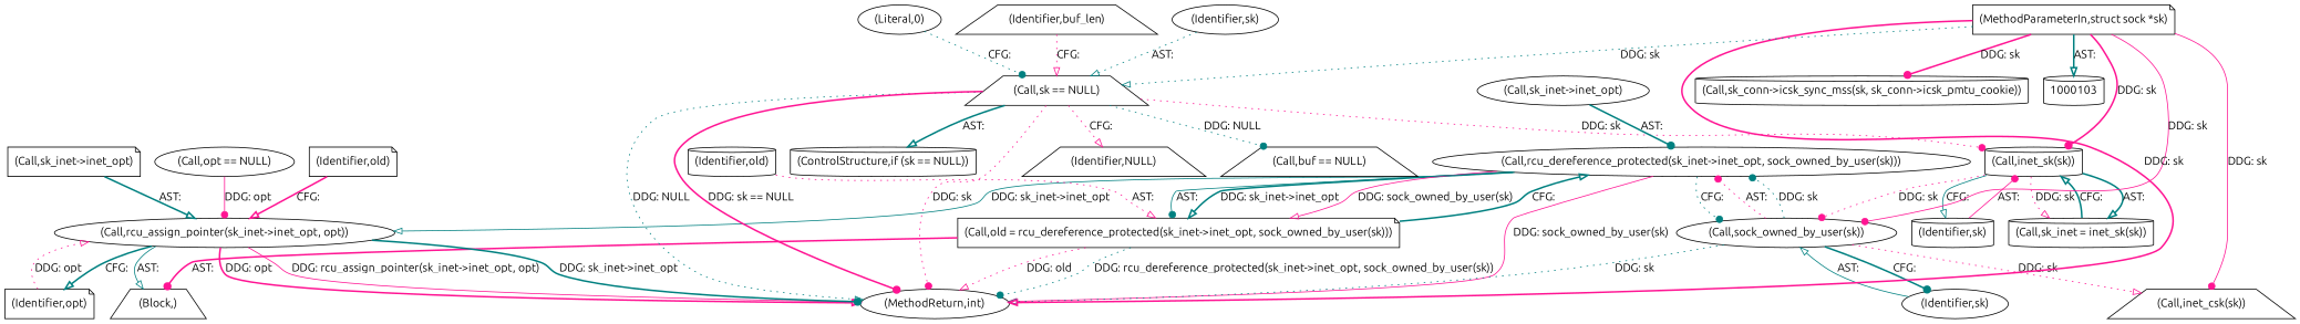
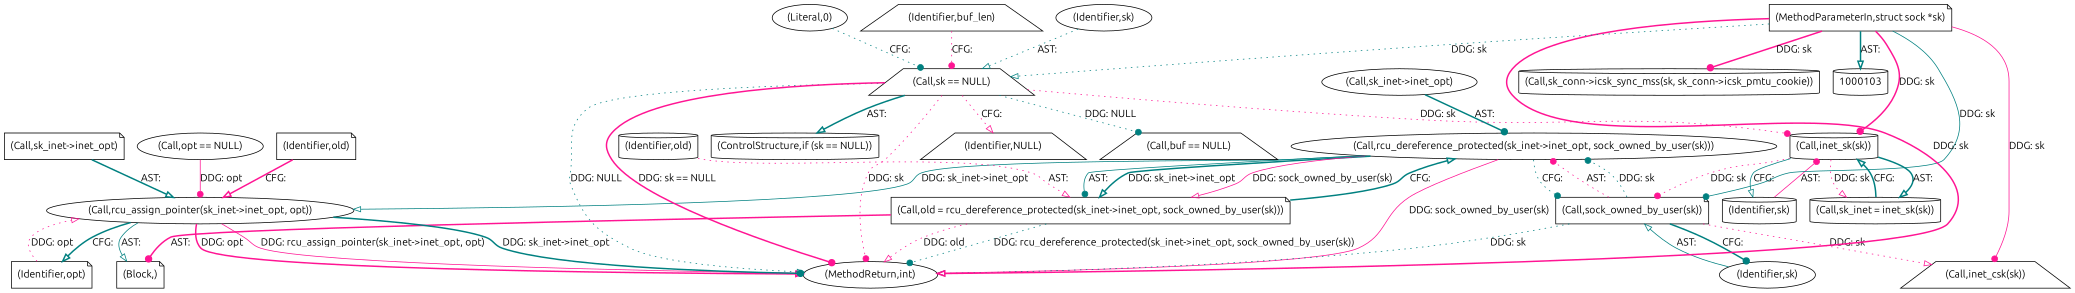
  digraph {
    fontname=Ubuntu
    node [fontname=Ubuntu shape=ellipse]
    edge [arrowhead=onormal color=teal fontname=Ubuntu style=dotted]
    n1 [label="(Call,rcu_dereference_protected(sk_inet->inet_opt, sock_owned_by_user(sk)))"]
-   n2 [label="(Call,sock_owned_by_user(sk))"]
+   n2 [label="(Call,sock_owned_by_user(sk))" shape=note]
    n3 [label="(Call,old = rcu_dereference_protected(sk_inet->inet_opt, sock_owned_by_user(sk)))" shape=note]
    n4 [label="(Call,rcu_assign_pointer(sk_inet->inet_opt, opt))"]
    n5 [label="(MethodReturn,int)"]
    n6 [label="(Call,inet_csk(sk))" shape=trapezium]
    n7 [label="(Identifier,sk)"]
-   n8 [label="(Block,)" shape=trapezium]
+   n8 [label="(Block,)" shape=note]
    n9 [label="(Identifier,opt)" shape=note]
    n10 [label="(Call,inet_sk(sk))" shape=cylinder]
    n11 [label="(Call,sk_inet = inet_sk(sk))" shape=cylinder]
    n12 [label="(Identifier,sk)" shape=cylinder]
    n13 [label="(Call,sk == NULL)" shape=trapezium]
    n14 [label="(Call,buf == NULL)" shape=trapezium]
    n15 [label="(ControlStructure,if (sk == NULL))" shape=cylinder]
    n16 [label="(Identifier,NULL)" shape=trapezium]
    n17 [label="(MethodParameterIn,struct sock *sk)" shape=note]
    n18 [label="(Call,sk_conn->icsk_sync_mss(sk, sk_conn->icsk_pmtu_cookie))" shape=cylinder]
    1000103 [shape=cylinder]
    n20 [label="(Identifier,sk)"]
    n21 [label="(Call,opt == NULL)"]
    n22 [label="(Identifier,old)" shape=cylinder]
    n23 [label="(Call,sk_inet->inet_opt)"]
    n24 [label="(Identifier,old)" shape=note]
    n25 [label="(Literal,0)"]
    n26 [label="(Call,sk_inet->inet_opt)" shape=note]
    n27 [label="(Identifier,buf_len)" shape=trapezium]
    n1 -> n2 [arrowhead=dot label="CFG: "]
    n1 -> n3 [arrowhead=dot label="AST: " style=solid]
    n1 -> n3 [label="DDG: sk_inet->inet_opt" style=bold]
    n1 -> n3 [color=deeppink label="DDG: sock_owned_by_user(sk)" style=solid]
    n1 -> n4 [label="DDG: sk_inet->inet_opt" style=solid]
    n1 -> n5 [color=deeppink label="DDG: sock_owned_by_user(sk)" style=solid]
    n2 -> n1 [arrowhead=dot color=deeppink label="AST: "]
    n2 -> n1 [arrowhead=dot label="DDG: sk"]
    n2 -> n5 [label="DDG: sk"]
    n2 -> n6 [color=deeppink label="DDG: sk"]
    n2 -> n7 [arrowhead=dot label="CFG: " style=bold]
    n3 -> n1 [label="CFG: " style=bold]
    n3 -> n5 [arrowhead=dot label="DDG: rcu_dereference_protected(sk_inet->inet_opt, sock_owned_by_user(sk))"]
    n3 -> n5 [color=deeppink label="DDG: old"]
    n3 -> n8 [arrowhead=dot color=deeppink label="AST: " style=bold]
    n4 -> n5 [color=deeppink label="DDG: opt" style=bold]
    n4 -> n5 [color=deeppink label="DDG: rcu_assign_pointer(sk_inet->inet_opt, opt)" style=solid]
    n4 -> n5 [arrowhead=dot label="DDG: sk_inet->inet_opt" style=bold]
    n4 -> n8 [label="AST: " style=solid]
    n4 -> n9 [label="CFG: " style=bold]
    n7 -> n2 [label="AST: " style=solid]
    n9 -> n4 [color=deeppink label="DDG: opt"]
    n10 -> n2 [arrowhead=dot color=deeppink label="DDG: sk"]
    n10 -> n11 [label="AST: " style=bold]
    n10 -> n11 [color=deeppink label="DDG: sk"]
    n10 -> n12 [label="CFG: " style=solid]
    n11 -> n10 [label="CFG: " style=bold]
    n12 -> n10 [arrowhead=dot color=deeppink label="AST: " style=solid]
    n13 -> n5 [label="DDG: NULL"]
    n13 -> n5 [arrowhead=dot color=deeppink label="DDG: sk == NULL" style=bold]
    n13 -> n5 [arrowhead=dot color=deeppink label="DDG: sk"]
    n13 -> n10 [arrowhead=dot color=deeppink label="DDG: sk"]
    n13 -> n14 [arrowhead=dot label="DDG: NULL"]
    n13 -> n15 [label="AST: " style=bold]
    n13 -> n16 [color=deeppink label="CFG: "]
-   n17 -> n2 [arrowhead=dot color=deeppink label="DDG: sk" style=solid]
+   n17 -> n2 [arrowhead=dot label="DDG: sk" style=solid]
    n17 -> n5 [color=deeppink label="DDG: sk" style=bold]
    n17 -> n6 [arrowhead=dot color=deeppink label="DDG: sk" style=solid]
    n17 -> n10 [arrowhead=dot color=deeppink label="DDG: sk" style=bold]
    n17 -> n13 [label="DDG: sk"]
    n17 -> n18 [arrowhead=dot color=deeppink label="DDG: sk" style=bold]
    n17 -> 1000103 [label="AST: " style=bold]
    n20 -> n13 [label="AST: "]
    n21 -> n4 [arrowhead=dot color=deeppink label="DDG: opt" style=solid]
    n22 -> n3 [color=deeppink label="AST: "]
    n23 -> n1 [arrowhead=dot label="AST: " style=bold]
    n24 -> n4 [color=deeppink label="CFG: " style=bold]
    n25 -> n13 [arrowhead=dot label="CFG: "]
    n26 -> n4 [label="AST: " style=bold]
-   n27 -> n13 [color=deeppink label="CFG: "]
+   n27 -> n13 [arrowhead=dot color=deeppink label="CFG: "]
  }
